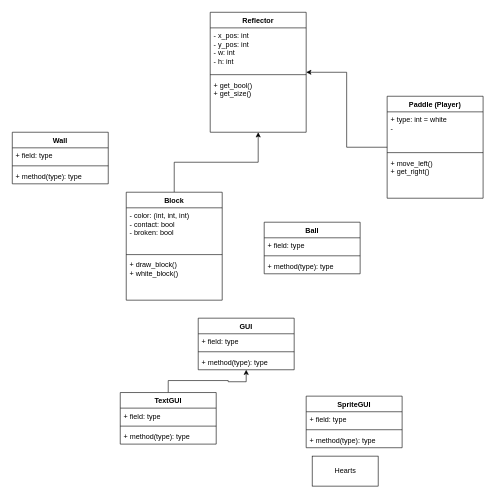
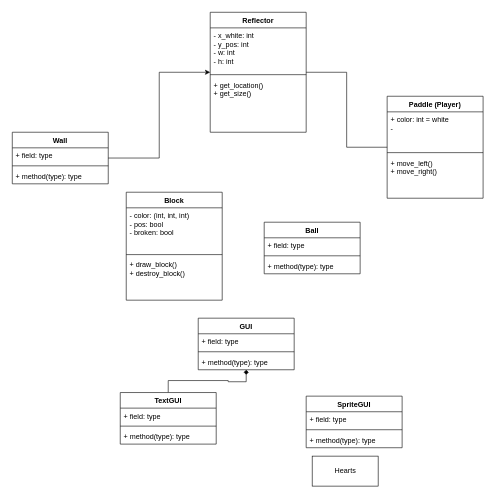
  <mxCell id="0" />
  <mxCell id="1" parent="0" />
  <mxCell id="2" value="Reflector" style="swimlane;fontStyle=1;align=center;verticalAlign=top;childLayout=stackLayout;horizontal=1;startSize=26;horizontalStack=0;resizeParent=1;resizeParentMax=0;resizeLast=0;collapsible=1;marginBottom=0;" vertex="1" parent="1"><mxGeometry x="350" y="20" width="160" height="200" as="geometry" /></mxCell>
- <mxCell id="3" value="- x_pos: int&#10;- y_pos: int&#10;- w: int&#10;- h: int" style="text;strokeColor=none;fillColor=none;align=left;verticalAlign=top;spacingLeft=4;spacingRight=4;overflow=hidden;rotatable=0;points=[[0,0.5],[1,0.5]];portConstraint=eastwest;" vertex="1" parent="2"><mxGeometry y="26" width="160" height="74" as="geometry" /></mxCell>
+ <mxCell id="3" value="- x_white: int&#10;- y_pos: int&#10;- w: int&#10;- h: int" style="text;strokeColor=none;fillColor=none;align=left;verticalAlign=top;spacingLeft=4;spacingRight=4;overflow=hidden;rotatable=0;points=[[0,0.5],[1,0.5]];portConstraint=eastwest;" vertex="1" parent="2"><mxGeometry y="26" width="160" height="74" as="geometry" /></mxCell>
  <mxCell id="4" value="" style="line;strokeWidth=1;fillColor=none;align=left;verticalAlign=middle;spacingTop=-1;spacingLeft=3;spacingRight=3;rotatable=0;labelPosition=right;points=[];portConstraint=eastwest;" vertex="1" parent="2"><mxGeometry y="100" width="160" height="8" as="geometry" /></mxCell>
- <mxCell id="5" value="+ get_bool()&#10;+ get_size()" style="text;strokeColor=none;fillColor=none;align=left;verticalAlign=top;spacingLeft=4;spacingRight=4;overflow=hidden;rotatable=0;points=[[0,0.5],[1,0.5]];portConstraint=eastwest;" vertex="1" parent="2"><mxGeometry y="108" width="160" height="92" as="geometry" /></mxCell>
+ <mxCell id="5" value="+ get_location()&#10;+ get_size()" style="text;strokeColor=none;fillColor=none;align=left;verticalAlign=top;spacingLeft=4;spacingRight=4;overflow=hidden;rotatable=0;points=[[0,0.5],[1,0.5]];portConstraint=eastwest;" vertex="1" parent="2"><mxGeometry y="108" width="160" height="92" as="geometry" /></mxCell>
  <mxCell id="6" value="GUI" style="swimlane;fontStyle=1;align=center;verticalAlign=top;childLayout=stackLayout;horizontal=1;startSize=26;horizontalStack=0;resizeParent=1;resizeParentMax=0;resizeLast=0;collapsible=1;marginBottom=0;" vertex="1" parent="1"><mxGeometry x="330" y="530" width="160" height="86" as="geometry" /></mxCell>
  <mxCell id="7" value="+ field: type" style="text;strokeColor=none;fillColor=none;align=left;verticalAlign=top;spacingLeft=4;spacingRight=4;overflow=hidden;rotatable=0;points=[[0,0.5],[1,0.5]];portConstraint=eastwest;" vertex="1" parent="6"><mxGeometry y="26" width="160" height="26" as="geometry" /></mxCell>
  <mxCell id="8" value="" style="line;strokeWidth=1;fillColor=none;align=left;verticalAlign=middle;spacingTop=-1;spacingLeft=3;spacingRight=3;rotatable=0;labelPosition=right;points=[];portConstraint=eastwest;" vertex="1" parent="6"><mxGeometry y="52" width="160" height="8" as="geometry" /></mxCell>
  <mxCell id="9" value="+ method(type): type" style="text;strokeColor=none;fillColor=none;align=left;verticalAlign=top;spacingLeft=4;spacingRight=4;overflow=hidden;rotatable=0;points=[[0,0.5],[1,0.5]];portConstraint=eastwest;" vertex="1" parent="6"><mxGeometry y="60" width="160" height="26" as="geometry" /></mxCell>
- <mxCell id="10" style="edgeStyle=orthogonalEdgeStyle;rounded=0;orthogonalLoop=1;jettySize=auto;html=1;exitX=0.5;exitY=0;exitDx=0;exitDy=0;" edge="1" parent="1" source="15" target="6"><mxGeometry relative="1" as="geometry" /></mxCell>
+ <mxCell id="10" style="edgeStyle=orthogonalEdgeStyle;rounded=0;orthogonalLoop=1;jettySize=auto;html=1;exitX=0.5;exitY=0;exitDx=0;exitDy=0;endArrow=diamond;" edge="1" parent="1" source="15" target="6"><mxGeometry relative="1" as="geometry" /></mxCell>
  <mxCell id="11" value="Paddle (Player)" style="swimlane;fontStyle=1;align=center;verticalAlign=top;childLayout=stackLayout;horizontal=1;startSize=26;horizontalStack=0;resizeParent=1;resizeParentMax=0;resizeLast=0;collapsible=1;marginBottom=0;" vertex="1" parent="1"><mxGeometry x="645" y="160" width="160" height="170" as="geometry" /></mxCell>
- <mxCell id="12" value="+ type: int = white&#10;- " style="text;strokeColor=none;fillColor=none;align=left;verticalAlign=top;spacingLeft=4;spacingRight=4;overflow=hidden;rotatable=0;points=[[0,0.5],[1,0.5]];portConstraint=eastwest;" vertex="1" parent="11"><mxGeometry y="26" width="160" height="64" as="geometry" /></mxCell>
+ <mxCell id="12" value="+ color: int = white&#10;- " style="text;strokeColor=none;fillColor=none;align=left;verticalAlign=top;spacingLeft=4;spacingRight=4;overflow=hidden;rotatable=0;points=[[0,0.5],[1,0.5]];portConstraint=eastwest;" vertex="1" parent="11"><mxGeometry y="26" width="160" height="64" as="geometry" /></mxCell>
  <mxCell id="13" value="" style="line;strokeWidth=1;fillColor=none;align=left;verticalAlign=middle;spacingTop=-1;spacingLeft=3;spacingRight=3;rotatable=0;labelPosition=right;points=[];portConstraint=eastwest;" vertex="1" parent="11"><mxGeometry y="90" width="160" height="8" as="geometry" /></mxCell>
- <mxCell id="14" value="+ move_left()&#10;+ get_right()" style="text;strokeColor=none;fillColor=none;align=left;verticalAlign=top;spacingLeft=4;spacingRight=4;overflow=hidden;rotatable=0;points=[[0,0.5],[1,0.5]];portConstraint=eastwest;" vertex="1" parent="11"><mxGeometry y="98" width="160" height="72" as="geometry" /></mxCell>
+ <mxCell id="14" value="+ move_left()&#10;+ move_right()" style="text;strokeColor=none;fillColor=none;align=left;verticalAlign=top;spacingLeft=4;spacingRight=4;overflow=hidden;rotatable=0;points=[[0,0.5],[1,0.5]];portConstraint=eastwest;" vertex="1" parent="11"><mxGeometry y="98" width="160" height="72" as="geometry" /></mxCell>
  <mxCell id="15" value="TextGUI" style="swimlane;fontStyle=1;align=center;verticalAlign=top;childLayout=stackLayout;horizontal=1;startSize=26;horizontalStack=0;resizeParent=1;resizeParentMax=0;resizeLast=0;collapsible=1;marginBottom=0;" vertex="1" parent="1"><mxGeometry x="200" y="654" width="160" height="86" as="geometry" /></mxCell>
  <mxCell id="16" value="+ field: type" style="text;strokeColor=none;fillColor=none;align=left;verticalAlign=top;spacingLeft=4;spacingRight=4;overflow=hidden;rotatable=0;points=[[0,0.5],[1,0.5]];portConstraint=eastwest;" vertex="1" parent="15"><mxGeometry y="26" width="160" height="26" as="geometry" /></mxCell>
  <mxCell id="17" value="" style="line;strokeWidth=1;fillColor=none;align=left;verticalAlign=middle;spacingTop=-1;spacingLeft=3;spacingRight=3;rotatable=0;labelPosition=right;points=[];portConstraint=eastwest;" vertex="1" parent="15"><mxGeometry y="52" width="160" height="8" as="geometry" /></mxCell>
  <mxCell id="18" value="+ method(type): type" style="text;strokeColor=none;fillColor=none;align=left;verticalAlign=top;spacingLeft=4;spacingRight=4;overflow=hidden;rotatable=0;points=[[0,0.5],[1,0.5]];portConstraint=eastwest;" vertex="1" parent="15"><mxGeometry y="60" width="160" height="26" as="geometry" /></mxCell>
  <mxCell id="19" value="Wall" style="swimlane;fontStyle=1;align=center;verticalAlign=top;childLayout=stackLayout;horizontal=1;startSize=26;horizontalStack=0;resizeParent=1;resizeParentMax=0;resizeLast=0;collapsible=1;marginBottom=0;" vertex="1" parent="1"><mxGeometry y="220" width="160" height="86" as="geometry" x="20" /></mxCell>
  <mxCell id="20" value="+ field: type" style="text;strokeColor=none;fillColor=none;align=left;verticalAlign=top;spacingLeft=4;spacingRight=4;overflow=hidden;rotatable=0;points=[[0,0.5],[1,0.5]];portConstraint=eastwest;" vertex="1" parent="19"><mxGeometry y="26" width="160" height="26" as="geometry" /></mxCell>
  <mxCell id="21" value="" style="line;strokeWidth=1;fillColor=none;align=left;verticalAlign=middle;spacingTop=-1;spacingLeft=3;spacingRight=3;rotatable=0;labelPosition=right;points=[];portConstraint=eastwest;" vertex="1" parent="19"><mxGeometry y="52" width="160" height="8" as="geometry" /></mxCell>
  <mxCell id="22" value="+ method(type): type" style="text;strokeColor=none;fillColor=none;align=left;verticalAlign=top;spacingLeft=4;spacingRight=4;overflow=hidden;rotatable=0;points=[[0,0.5],[1,0.5]];portConstraint=eastwest;" vertex="1" parent="19"><mxGeometry y="60" width="160" height="26" as="geometry" /></mxCell>
  <mxCell id="23" value="Hearts" style="html=1;" vertex="1" parent="1"><mxGeometry x="520" y="760" width="110" height="50" as="geometry" /></mxCell>
  <mxCell id="24" value="SpriteGUI" style="swimlane;fontStyle=1;align=center;verticalAlign=top;childLayout=stackLayout;horizontal=1;startSize=26;horizontalStack=0;resizeParent=1;resizeParentMax=0;resizeLast=0;collapsible=1;marginBottom=0;" vertex="1" parent="1"><mxGeometry x="510" y="660" width="160" height="86" as="geometry" /></mxCell>
  <mxCell id="25" value="+ field: type" style="text;strokeColor=none;fillColor=none;align=left;verticalAlign=top;spacingLeft=4;spacingRight=4;overflow=hidden;rotatable=0;points=[[0,0.5],[1,0.5]];portConstraint=eastwest;" vertex="1" parent="24"><mxGeometry y="26" width="160" height="26" as="geometry" /></mxCell>
  <mxCell id="26" value="" style="line;strokeWidth=1;fillColor=none;align=left;verticalAlign=middle;spacingTop=-1;spacingLeft=3;spacingRight=3;rotatable=0;labelPosition=right;points=[];portConstraint=eastwest;" vertex="1" parent="24"><mxGeometry y="52" width="160" height="8" as="geometry" /></mxCell>
  <mxCell id="27" value="+ method(type): type" style="text;strokeColor=none;fillColor=none;align=left;verticalAlign=top;spacingLeft=4;spacingRight=4;overflow=hidden;rotatable=0;points=[[0,0.5],[1,0.5]];portConstraint=eastwest;" vertex="1" parent="24"><mxGeometry y="60" width="160" height="26" as="geometry" /></mxCell>
- <mxCell id="28" style="edgeStyle=orthogonalEdgeStyle;rounded=0;orthogonalLoop=1;jettySize=auto;html=1;" edge="1" parent="1" source="31" target="2"><mxGeometry relative="1" as="geometry" /></mxCell>
- <mxCell id="29" style="edgeStyle=orthogonalEdgeStyle;rounded=0;orthogonalLoop=1;jettySize=auto;html=1;" edge="1" parent="1" source="11" target="2"><mxGeometry relative="1" as="geometry" /></mxCell>
+ <mxCell id="29" style="edgeStyle=orthogonalEdgeStyle;rounded=0;orthogonalLoop=1;jettySize=auto;html=1;endArrow=none;" edge="1" parent="1" source="11" target="2"><mxGeometry relative="1" as="geometry" /></mxCell>
+ <mxCell id="30" style="edgeStyle=orthogonalEdgeStyle;rounded=0;orthogonalLoop=1;jettySize=auto;html=1;" edge="1" parent="1" source="19" target="2"><mxGeometry relative="1" as="geometry" /></mxCell>
  <mxCell id="31" value="Block" style="swimlane;fontStyle=1;align=center;verticalAlign=top;childLayout=stackLayout;horizontal=1;startSize=26;horizontalStack=0;resizeParent=1;resizeParentMax=0;resizeLast=0;collapsible=1;marginBottom=0;" vertex="1" parent="1"><mxGeometry x="210" y="320" width="160" height="180" as="geometry" /></mxCell>
- <mxCell id="32" value="- color: (int, int, int)&#10;- contact: bool&#10;- broken: bool" style="text;strokeColor=none;fillColor=none;align=left;verticalAlign=top;spacingLeft=4;spacingRight=4;overflow=hidden;rotatable=0;points=[[0,0.5],[1,0.5]];portConstraint=eastwest;" vertex="1" parent="31"><mxGeometry y="26" width="160" height="74" as="geometry" /></mxCell>
+ <mxCell id="32" value="- color: (int, int, int)&#10;- pos: bool&#10;- broken: bool" style="text;strokeColor=none;fillColor=none;align=left;verticalAlign=top;spacingLeft=4;spacingRight=4;overflow=hidden;rotatable=0;points=[[0,0.5],[1,0.5]];portConstraint=eastwest;" vertex="1" parent="31"><mxGeometry y="26" width="160" height="74" as="geometry" /></mxCell>
  <mxCell id="33" value="" style="line;strokeWidth=1;fillColor=none;align=left;verticalAlign=middle;spacingTop=-1;spacingLeft=3;spacingRight=3;rotatable=0;labelPosition=right;points=[];portConstraint=eastwest;" vertex="1" parent="31"><mxGeometry y="100" width="160" height="8" as="geometry" /></mxCell>
- <mxCell id="34" value="+ draw_block()&#10;+ white_block()&#10;" style="text;strokeColor=none;fillColor=none;align=left;verticalAlign=top;spacingLeft=4;spacingRight=4;overflow=hidden;rotatable=0;points=[[0,0.5],[1,0.5]];portConstraint=eastwest;" vertex="1" parent="31"><mxGeometry y="108" width="160" height="72" as="geometry" /></mxCell>
+ <mxCell id="34" value="+ draw_block()&#10;+ destroy_block()&#10;" style="text;strokeColor=none;fillColor=none;align=left;verticalAlign=top;spacingLeft=4;spacingRight=4;overflow=hidden;rotatable=0;points=[[0,0.5],[1,0.5]];portConstraint=eastwest;" vertex="1" parent="31"><mxGeometry y="108" width="160" height="72" as="geometry" /></mxCell>
  <mxCell id="35" value="Ball" style="swimlane;fontStyle=1;align=center;verticalAlign=top;childLayout=stackLayout;horizontal=1;startSize=26;horizontalStack=0;resizeParent=1;resizeParentMax=0;resizeLast=0;collapsible=1;marginBottom=0;" vertex="1" parent="1"><mxGeometry x="440" y="370" width="160" height="86" as="geometry" /></mxCell>
  <mxCell id="36" value="+ field: type" style="text;strokeColor=none;fillColor=none;align=left;verticalAlign=top;spacingLeft=4;spacingRight=4;overflow=hidden;rotatable=0;points=[[0,0.5],[1,0.5]];portConstraint=eastwest;" vertex="1" parent="35"><mxGeometry y="26" width="160" height="26" as="geometry" /></mxCell>
  <mxCell id="37" value="" style="line;strokeWidth=1;fillColor=none;align=left;verticalAlign=middle;spacingTop=-1;spacingLeft=3;spacingRight=3;rotatable=0;labelPosition=right;points=[];portConstraint=eastwest;" vertex="1" parent="35"><mxGeometry y="52" width="160" height="8" as="geometry" /></mxCell>
  <mxCell id="38" value="+ method(type): type" style="text;strokeColor=none;fillColor=none;align=left;verticalAlign=top;spacingLeft=4;spacingRight=4;overflow=hidden;rotatable=0;points=[[0,0.5],[1,0.5]];portConstraint=eastwest;" vertex="1" parent="35"><mxGeometry y="60" width="160" height="26" as="geometry" /></mxCell>
